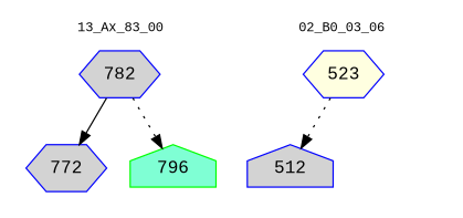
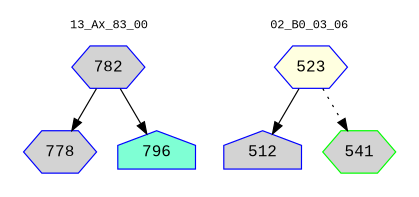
  digraph {
    fontname="Liberation Mono"
    node [color=blue fillcolor=lightgrey fontname="Liberation Mono" shape=hexagon style=filled]
    edge [color=black fontname="Liberation Mono" style=solid]
    n1 [label=782]
-   n2 [label=772]
-   n3 [color=green fillcolor=aquamarine label=796 shape=house]
+   n2 [label=778]
+   n3 [fillcolor=aquamarine label=796 shape=house]
    n4 [fillcolor=lightyellow label=523]
    n5 [label=512 shape=house]
+   n6 [color=green label=541]
    subgraph cluster_1 {
      color=white
      fontsize=10
      label="13_Ax_83_00"
      n1
      n2
      n3
    }
    subgraph cluster_2 {
      color=white
      fontsize=10
      label="02_B0_03_06"
      n4
      n5
+     n6
    }
    n1 -> n2
-   n1 -> n3 [style=dotted]
-   n4 -> n5 [style=dotted]
+   n1 -> n3
+   n4 -> n5
+   n4 -> n6 [style=dotted]
  }
